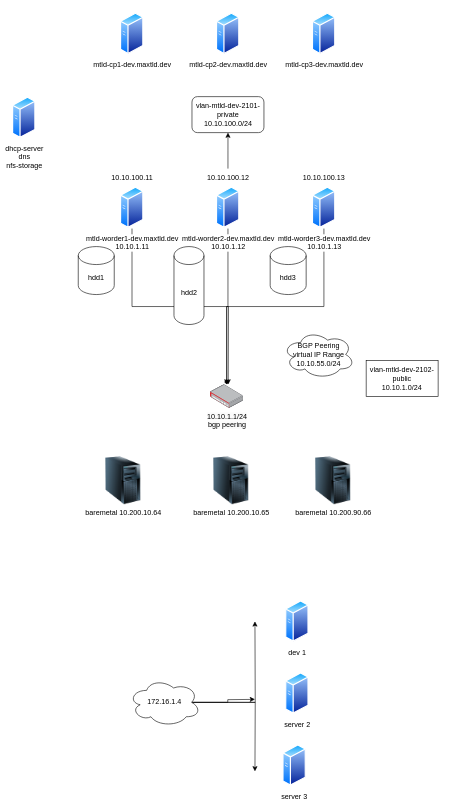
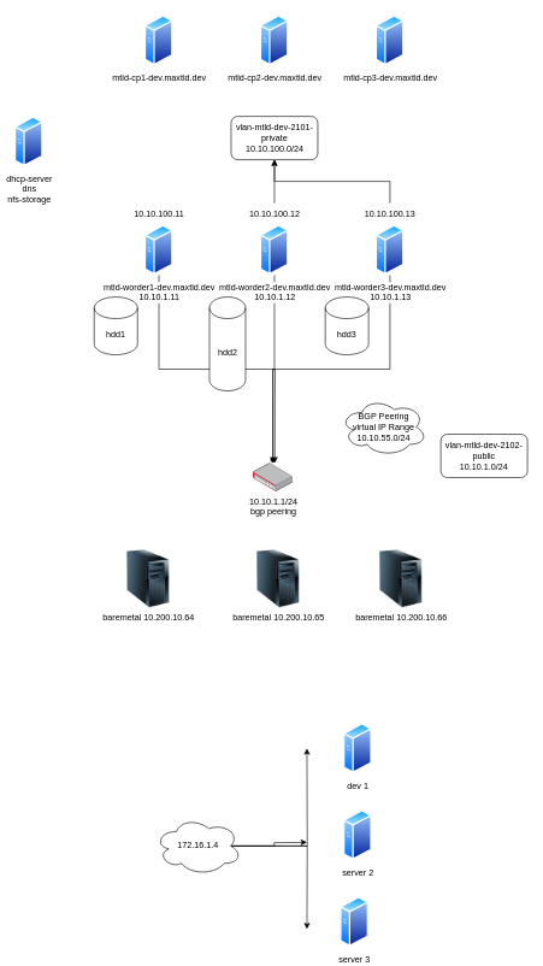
  <mxCell id="0" />
  <mxCell id="1" parent="0" />
  <mxCell id="2" style="edgeStyle=orthogonalEdgeStyle;rounded=0;orthogonalLoop=1;jettySize=auto;html=1;exitX=0.5;exitY=1;exitDx=0;exitDy=0;" edge="1" parent="1" source="3"><mxGeometry relative="1" as="geometry"><mxPoint x="380" y="640" as="targetPoint" /></mxGeometry></mxCell>
  <mxCell id="3" value="mtld-worder1-dev.maxtld.dev&lt;br&gt;10.10.1.11" style="aspect=fixed;perimeter=ellipsePerimeter;html=1;align=center;shadow=0;dashed=0;spacingTop=3;image;image=img/lib/active_directory/generic_server.svg;" vertex="1" parent="1"><mxGeometry x="200" y="310" width="39.2" height="70" as="geometry" /></mxCell>
  <mxCell id="4" style="edgeStyle=orthogonalEdgeStyle;rounded=0;orthogonalLoop=1;jettySize=auto;html=1;exitX=0.5;exitY=1;exitDx=0;exitDy=0;endArrow=diamond;" edge="1" parent="1" source="5" target="22"><mxGeometry relative="1" as="geometry" /></mxCell>
  <mxCell id="5" value="mtld-worder2-dev.maxtld.dev&lt;br&gt;10.10.1.12" style="aspect=fixed;perimeter=ellipsePerimeter;html=1;align=center;shadow=0;dashed=0;spacingTop=3;image;image=img/lib/active_directory/generic_server.svg;" vertex="1" parent="1"><mxGeometry x="360" y="310" width="39.2" height="70" as="geometry" /></mxCell>
  <mxCell id="6" style="edgeStyle=orthogonalEdgeStyle;rounded=0;orthogonalLoop=1;jettySize=auto;html=1;exitX=0.5;exitY=1;exitDx=0;exitDy=0;" edge="1" parent="1" source="7" target="22"><mxGeometry relative="1" as="geometry"><mxPoint x="379.6" y="620" as="targetPoint" /></mxGeometry></mxCell>
  <mxCell id="7" value="mtld-worder3-dev.maxtld.dev&lt;br&gt;10.10.1.13" style="aspect=fixed;perimeter=ellipsePerimeter;html=1;align=center;shadow=0;dashed=0;spacingTop=3;image;image=img/lib/active_directory/generic_server.svg;" vertex="1" parent="1"><mxGeometry x="520" y="310" width="39.2" height="70" as="geometry" /></mxCell>
  <mxCell id="8" value="mtld-cp1-dev.maxtld.dev" style="aspect=fixed;perimeter=ellipsePerimeter;html=1;align=center;shadow=0;dashed=0;spacingTop=3;image;image=img/lib/active_directory/generic_server.svg;" vertex="1" parent="1"><mxGeometry x="200" y="20" width="39.2" height="70" as="geometry" /></mxCell>
  <mxCell id="9" value="mtld-cp2-dev.maxtld.dev" style="aspect=fixed;perimeter=ellipsePerimeter;html=1;align=center;shadow=0;dashed=0;spacingTop=3;image;image=img/lib/active_directory/generic_server.svg;" vertex="1" parent="1"><mxGeometry x="360" y="20" width="39.2" height="70" as="geometry" /></mxCell>
  <mxCell id="10" value="mtld-cp3-dev.maxtld.dev" style="aspect=fixed;perimeter=ellipsePerimeter;html=1;align=center;shadow=0;dashed=0;spacingTop=3;image;image=img/lib/active_directory/generic_server.svg;" vertex="1" parent="1"><mxGeometry x="520" y="20" width="39.2" height="70" as="geometry" /></mxCell>
  <mxCell id="11" value="dhcp-server&lt;br&gt;dns&lt;br&gt;nfs-storage" style="aspect=fixed;perimeter=ellipsePerimeter;html=1;align=center;shadow=0;dashed=0;spacingTop=3;image;image=img/lib/active_directory/generic_server.svg;" vertex="1" parent="1"><mxGeometry x="20" y="160" width="39.2" height="70" as="geometry" /></mxCell>
  <mxCell id="12" value="baremetal 10.200.10.65" style="image;html=1;image=img/lib/clip_art/computers/Server_Tower_128x128.png" vertex="1" parent="1"><mxGeometry x="344.6" y="760" width="80" height="80" as="geometry" /></mxCell>
  <mxCell id="13" value="baremetal 10.200.10.64" style="image;html=1;image=img/lib/clip_art/computers/Server_Tower_128x128.png" vertex="1" parent="1"><mxGeometry x="164.6" y="760" width="80" height="80" as="geometry" /></mxCell>
- <mxCell id="14" value="baremetal 10.200.90.66" style="image;html=1;image=img/lib/clip_art/computers/Server_Tower_128x128.png" vertex="1" parent="1"><mxGeometry x="514.6" y="760" width="80" height="80" as="geometry" /></mxCell>
- <mxCell id="15" value="vlan-mtld-dev-2102-public&lt;br&gt;10.10.1.0/24" style="whiteSpace=wrap;html=1;rounded=0;" vertex="1" parent="1"><mxGeometry x="610" y="600" width="120" height="60" as="geometry" /></mxCell>
+ <mxCell id="14" value="baremetal 10.200.10.66" style="image;html=1;image=img/lib/clip_art/computers/Server_Tower_128x128.png" vertex="1" parent="1"><mxGeometry x="514.6" y="760" width="80" height="80" as="geometry" /></mxCell>
+ <mxCell id="15" value="vlan-mtld-dev-2102-public&lt;br&gt;10.10.1.0/24" style="rounded=1;whiteSpace=wrap;html=1;" vertex="1" parent="1"><mxGeometry x="610" y="600" width="120" height="60" as="geometry" /></mxCell>
  <mxCell id="16" value="vlan-mtld-dev-2101-private&lt;br&gt;10.10.100.0/24" style="rounded=1;whiteSpace=wrap;html=1;" vertex="1" parent="1"><mxGeometry x="319.6" y="160" width="120" height="60" as="geometry" /></mxCell>
+ <mxCell id="17" style="edgeStyle=orthogonalEdgeStyle;rounded=0;orthogonalLoop=1;jettySize=auto;html=1;exitX=0.5;exitY=0;exitDx=0;exitDy=0;entryX=0.5;entryY=1;entryDx=0;entryDy=0;" edge="1" parent="1" source="18" target="16"><mxGeometry relative="1" as="geometry" /></mxCell>
  <mxCell id="18" value="&lt;span style=&quot;background-color: rgb(255, 255, 255);&quot;&gt;10.10.100.13&lt;/span&gt;" style="text;html=1;strokeColor=none;fillColor=none;align=center;verticalAlign=middle;whiteSpace=wrap;rounded=0;" vertex="1" parent="1"><mxGeometry x="509.6" y="280" width="60" height="30" as="geometry" /></mxCell>
  <mxCell id="19" style="edgeStyle=orthogonalEdgeStyle;rounded=0;orthogonalLoop=1;jettySize=auto;html=1;exitX=0.5;exitY=0;exitDx=0;exitDy=0;" edge="1" parent="1" source="20"><mxGeometry relative="1" as="geometry"><mxPoint x="379.655" y="220" as="targetPoint" /></mxGeometry></mxCell>
  <mxCell id="20" value="&lt;span style=&quot;background-color: rgb(255, 255, 255);&quot;&gt;10.10.100.12&lt;/span&gt;" style="text;html=1;strokeColor=none;fillColor=none;align=center;verticalAlign=middle;whiteSpace=wrap;rounded=0;" vertex="1" parent="1"><mxGeometry x="349.6" y="280" width="60" height="30" as="geometry" /></mxCell>
  <mxCell id="21" value="&lt;span style=&quot;background-color: rgb(255, 255, 255);&quot;&gt;10.10.100.11&lt;/span&gt;" style="text;html=1;strokeColor=none;fillColor=none;align=center;verticalAlign=middle;whiteSpace=wrap;rounded=0;" vertex="1" parent="1"><mxGeometry x="190" y="280" width="60" height="30" as="geometry" /></mxCell>
  <mxCell id="22" value="&lt;span style=&quot;background-color: rgb(251, 251, 251);&quot;&gt;10.10.1.1/24&lt;/span&gt;&lt;br style=&quot;border-color: var(--border-color); background-color: rgb(251, 251, 251);&quot;&gt;&lt;span style=&quot;background-color: rgb(251, 251, 251);&quot;&gt;bgp peering&lt;/span&gt;" style="points=[];aspect=fixed;html=1;align=center;shadow=0;dashed=0;image;image=img/lib/allied_telesis/security/Router_VPN.svg;" vertex="1" parent="1"><mxGeometry x="349.6" y="640" width="55.8" height="39.6" as="geometry" /></mxCell>
  <mxCell id="23" value="BGP Peering&lt;br&gt;virtual IP Range&lt;br&gt;10.10.55.0/24" style="ellipse;shape=cloud;whiteSpace=wrap;html=1;" vertex="1" parent="1"><mxGeometry x="470.8" y="550" width="120" height="80" as="geometry" /></mxCell>
  <mxCell id="24" value="hdd1" style="shape=cylinder3;whiteSpace=wrap;html=1;boundedLbl=1;backgroundOutline=1;size=15;" vertex="1" parent="1"><mxGeometry x="130" y="410" width="60" height="80" as="geometry" /></mxCell>
  <mxCell id="25" value="hdd2" style="shape=cylinder3;whiteSpace=wrap;html=1;boundedLbl=1;backgroundOutline=1;size=15;" vertex="1" parent="1"><mxGeometry x="289.6" y="410" width="50" height="130" as="geometry" /></mxCell>
  <mxCell id="26" value="hdd3" style="shape=cylinder3;whiteSpace=wrap;html=1;boundedLbl=1;backgroundOutline=1;size=15;" vertex="1" parent="1"><mxGeometry x="450" y="410" width="60" height="80" as="geometry" /></mxCell>
  <mxCell id="27" value="dev 1" style="aspect=fixed;perimeter=ellipsePerimeter;html=1;align=center;shadow=0;dashed=0;spacingTop=3;image;image=img/lib/active_directory/generic_server.svg;" vertex="1" parent="1"><mxGeometry x="475.4" y="1000" width="39.2" height="70" as="geometry" /></mxCell>
  <mxCell id="28" value="server 2" style="aspect=fixed;perimeter=ellipsePerimeter;html=1;align=center;shadow=0;dashed=0;spacingTop=3;image;image=img/lib/active_directory/generic_server.svg;" vertex="1" parent="1"><mxGeometry x="475.4" y="1120" width="39.2" height="70" as="geometry" /></mxCell>
  <mxCell id="29" value="server 3" style="aspect=fixed;perimeter=ellipsePerimeter;html=1;align=center;shadow=0;dashed=0;spacingTop=3;image;image=img/lib/active_directory/generic_server.svg;" vertex="1" parent="1"><mxGeometry x="470.8" y="1240" width="39.2" height="70" as="geometry" /></mxCell>
  <mxCell id="30" style="edgeStyle=orthogonalEdgeStyle;rounded=0;orthogonalLoop=1;jettySize=auto;html=1;exitX=0.875;exitY=0.5;exitDx=0;exitDy=0;exitPerimeter=0;entryX=0;entryY=0.5;entryDx=0;entryDy=0;" edge="1" parent="1" source="33"><mxGeometry relative="1" as="geometry"><mxPoint x="424.6" y="1165" as="targetPoint" /></mxGeometry></mxCell>
  <mxCell id="31" style="edgeStyle=orthogonalEdgeStyle;rounded=0;orthogonalLoop=1;jettySize=auto;html=1;exitX=0.875;exitY=0.5;exitDx=0;exitDy=0;exitPerimeter=0;entryX=0;entryY=0.5;entryDx=0;entryDy=0;" edge="1" parent="1" source="33"><mxGeometry relative="1" as="geometry"><mxPoint x="424.6" y="1035" as="targetPoint" /></mxGeometry></mxCell>
  <mxCell id="32" style="edgeStyle=orthogonalEdgeStyle;rounded=0;orthogonalLoop=1;jettySize=auto;html=1;exitX=0.875;exitY=0.5;exitDx=0;exitDy=0;exitPerimeter=0;entryX=0;entryY=0.5;entryDx=0;entryDy=0;" edge="1" parent="1" source="33"><mxGeometry relative="1" as="geometry"><mxPoint x="424.6" y="1285" as="targetPoint" /></mxGeometry></mxCell>
  <mxCell id="33" value="172.16.1.4" style="ellipse;shape=cloud;whiteSpace=wrap;html=1;" vertex="1" parent="1"><mxGeometry x="214" y="1130" width="120" height="80" as="geometry" /></mxCell>
